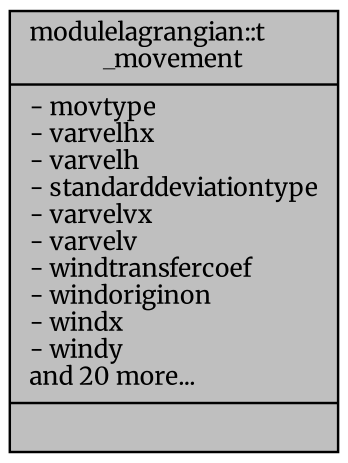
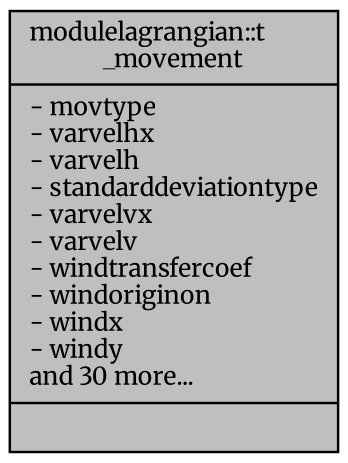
  digraph {
    fontname=Merriweather
-   n1 [color=black fillcolor=grey75 fontcolor=black fontname=Merriweather fontsize=10 height=0.2 label="{modulelagrangian::t\l_movement\n|- movtype\l- varvelhx\l- varvelh\l- standarddeviationtype\l- varvelvx\l- varvelv\l- windtransfercoef\l- windoriginon\l- windx\l- windy\land 20 more...\l|}" shape=record style=filled width=0.4]
+   n1 [color=black fillcolor=grey75 fontcolor=black fontname=Merriweather fontsize=10 height=0.2 label="{modulelagrangian::t\l_movement\n|- movtype\l- varvelhx\l- varvelh\l- standarddeviationtype\l- varvelvx\l- varvelv\l- windtransfercoef\l- windoriginon\l- windx\l- windy\land 30 more...\l|}" shape=record style=filled width=0.4]
  }
